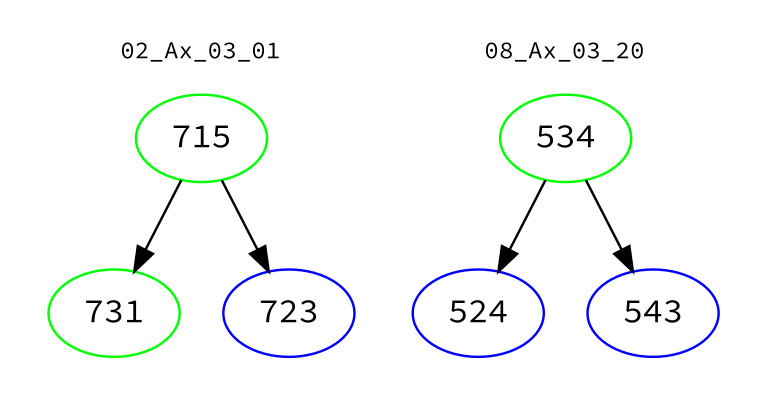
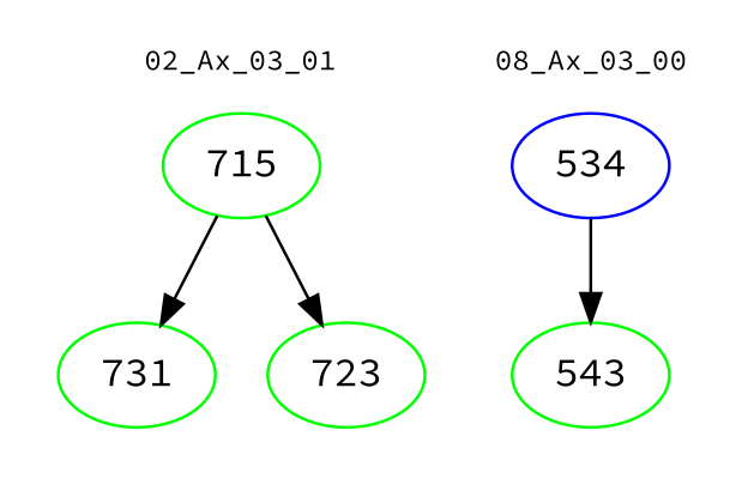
  digraph {
    fontname="Source Code Pro"
    node [color=green fontname="Source Code Pro"]
    edge [color=black fontname="Source Code Pro"]
    n1 [label=715]
    n2 [label=731]
-   n3 [color=blue label=723]
-   n4 [label=534]
-   n5 [color=blue label=524]
-   n6 [color=blue label=543]
+   n3 [label=723]
+   n4 [color=blue label=534]
+   n6 [label=543]
    subgraph cluster_1 {
      color=white
      fontsize=10
      label="02_Ax_03_01"
      n1
      n2
      n3
    }
    subgraph cluster_2 {
      color=white
      fontsize=10
-     label="08_Ax_03_20"
+     label="08_Ax_03_00"
      n4
-     n5
      n6
    }
    n1 -> n2
    n1 -> n3
-   n4 -> n5
    n4 -> n6
  }
